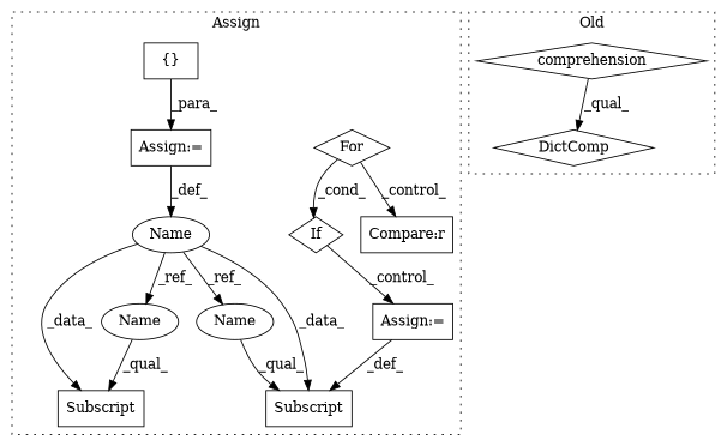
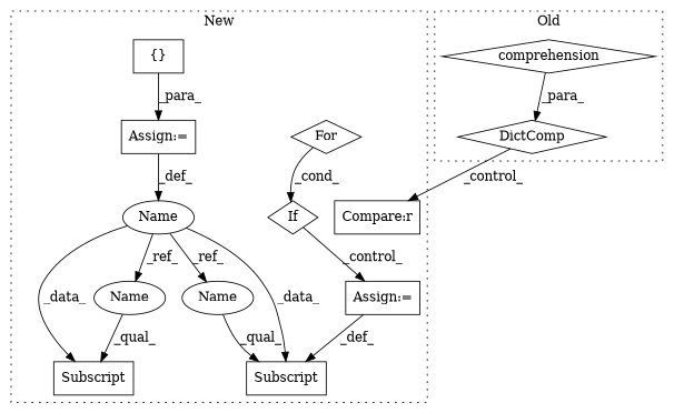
  digraph {
    node [a=87 l=3 shape=box]
    n1 [a=84 l=62 label=DictComp s=1624 shape=diamond]
    n2 [a=45 label=comprehension s=1663 shape=diamond]
    n3 [a=63 l="19,0" label=Subscript s="2506,0"]
    n4 [a=68 label="Assign:=" s=2525]
    n5 [l=13 label=Name s=2299 shape=ellipse]
    n6 [a=107 l="4,10" label=For s="2322,2344" shape=diamond]
    n7 [a=95 l="2,1" label="{}" s="2315,2316"]
    n8 [a=68 label="Assign:=" s=2312]
    n9 [a=96 label=If s=2404 shape=diamond]
    n10 [a=40 l=21 label="Compare:r" s=2407]
    n11 [a=63 l="19,0" label=Subscript s="2442,0"]
    n12 [l=13 label=Name s=2506 shape=ellipse]
    n13 [l=13 label=Name s=2442 shape=ellipse]
    subgraph cluster_1 {
      label=Old
      style=dotted
      n1
      n2
    }
    subgraph cluster_2 {
-     label=Assign
+     label=New
      style=dotted
      n3
      n4
      n5
      n6
      n7
      n8
      n9
      n10
      n11
      n12
      n13
    }
-   n2 -> n1 [label=_qual_]
+   n2 -> n1 [label=_para_]
    n4 -> n3 [label=_def_]
    n5 -> n3 [label=_data_]
    n5 -> n11 [label=_data_]
    n5 -> n12 [label=_ref_]
    n5 -> n13 [label=_ref_]
    n6 -> n9 [label=_cond_]
-   n6 -> n10 [label=_control_]
+   n1 -> n10 [label=_control_]
    n7 -> n8 [label=_para_]
    n8 -> n5 [label=_def_]
    n9 -> n4 [label=_control_]
    n12 -> n3 [label=_qual_]
    n13 -> n11 [label=_qual_]
  }
